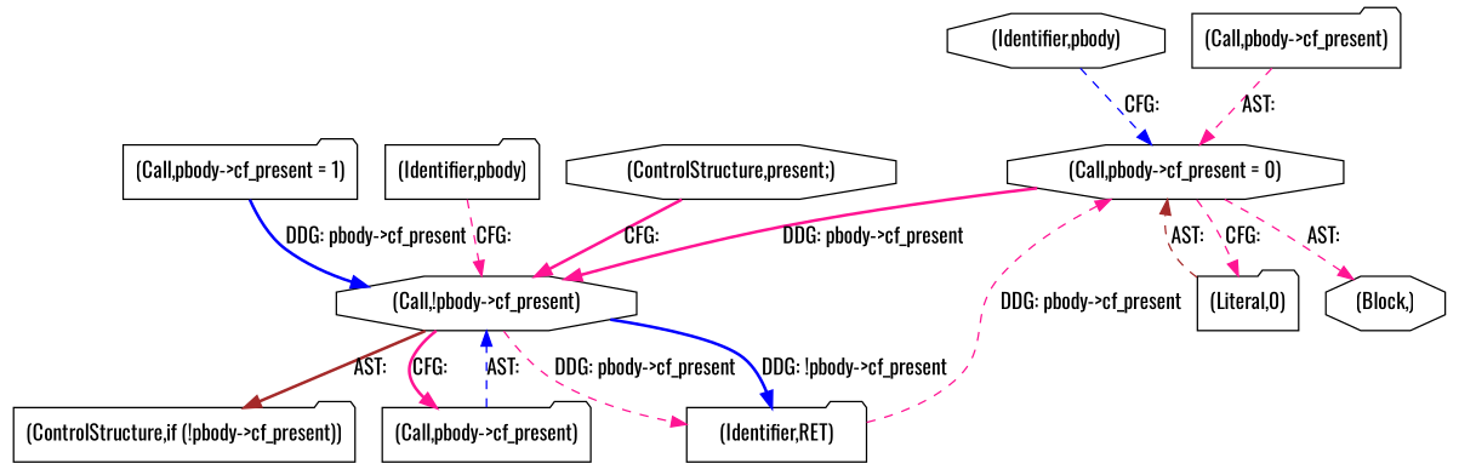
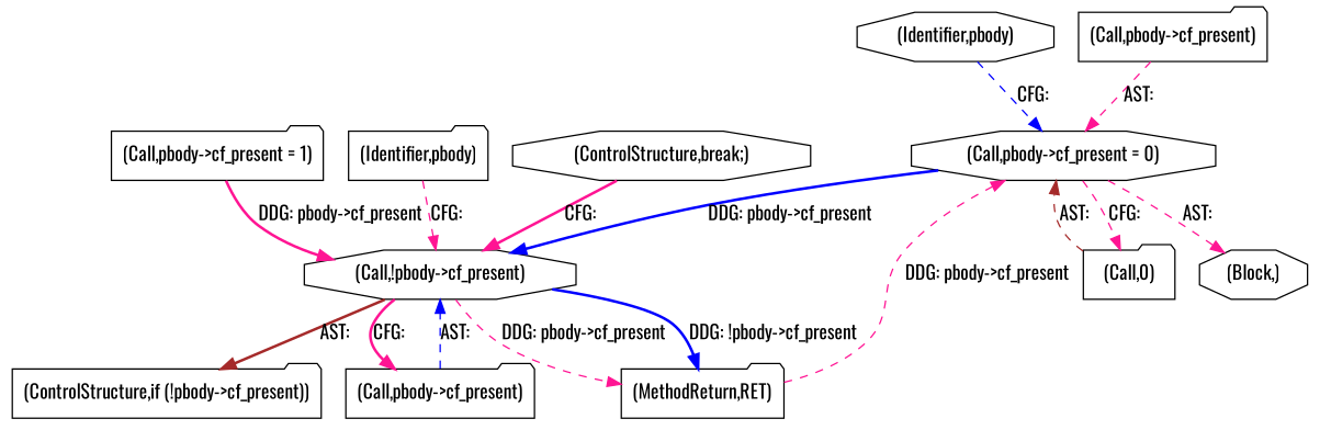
  digraph {
    fontname=Oswald
    node [fontname=Oswald shape=folder]
    edge [color=deeppink fontname=Oswald style=dashed]
    n1 [label="(Call,pbody->cf_present = 0)" shape=octagon]
    n2 [label="(Call,!pbody->cf_present)" shape=octagon]
    n3 [label="(Block,)" shape=octagon]
-   n4 [label="(Literal,0)"]
-   n5 [label="(Identifier,RET)"]
+   n4 [label="(Call,0)"]
+   n5 [label="(MethodReturn,RET)"]
    n6 [label="(ControlStructure,if (!pbody->cf_present))"]
    n7 [label="(Call,pbody->cf_present)"]
    n8 [label="(Identifier,pbody)" shape=octagon]
    n9 [label="(Call,pbody->cf_present = 1)"]
    n10 [label="(Identifier,pbody)"]
    n11 [label="(Call,pbody->cf_present)"]
-   n12 [label="(ControlStructure,present;)" shape=octagon]
-   n1 -> n2 [label="DDG: pbody->cf_present" style=bold]
+   n12 [label="(ControlStructure,break;)" shape=octagon]
+   n1 -> n2 [color=blue label="DDG: pbody->cf_present" style=bold]
    n1 -> n3 [label="AST: "]
    n1 -> n4 [label="CFG: "]
    n2 -> n5 [color=blue label="DDG: !pbody->cf_present" style=bold]
    n2 -> n5 [label="DDG: pbody->cf_present"]
    n2 -> n6 [color=brown label="AST: " style=bold]
    n2 -> n7 [label="CFG: " style=bold]
    n4 -> n1 [color=brown label="AST: "]
    n5 -> n1 [label="DDG: pbody->cf_present"]
    n7 -> n2 [color=blue label="AST: "]
    n8 -> n1 [color=blue label="CFG: "]
-   n9 -> n2 [color=blue label="DDG: pbody->cf_present" style=bold]
+   n9 -> n2 [label="DDG: pbody->cf_present" style=bold]
    n10 -> n2 [label="CFG: "]
    n11 -> n1 [label="AST: "]
    n12 -> n2 [label="CFG: " style=bold]
  }
